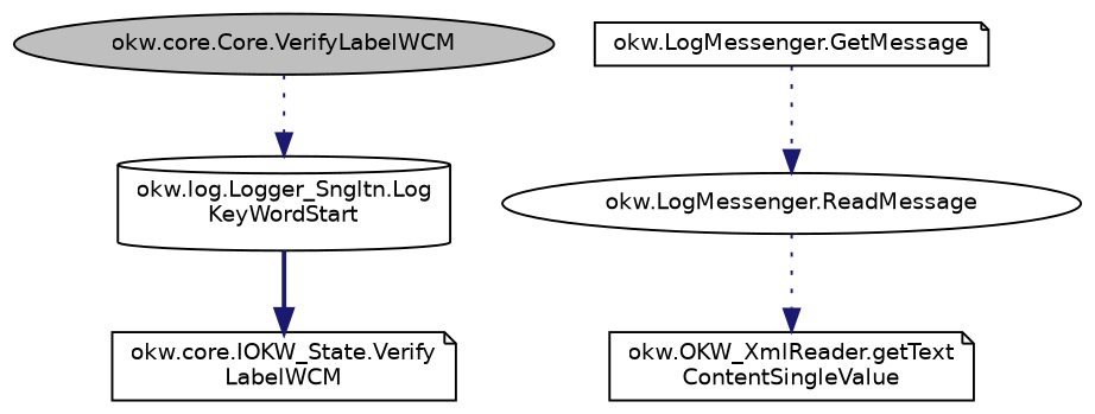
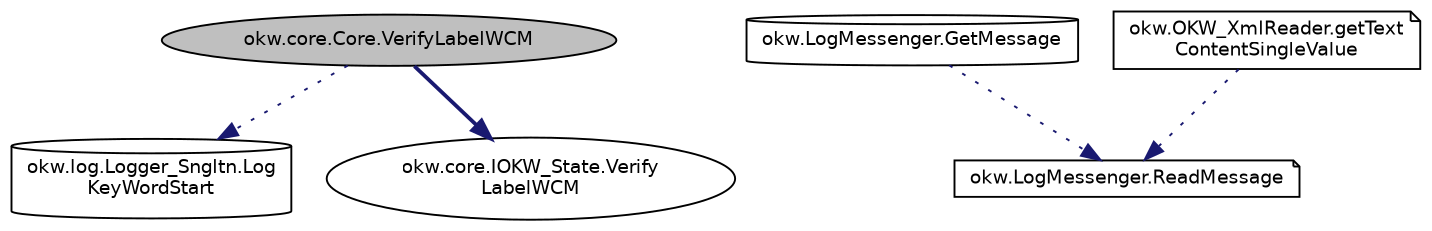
  digraph {
    rankdir=TB
    node [color=black fillcolor=white fontname=Helvetica fontsize=10 shape=ellipse style=filled]
    edge [color=midnightblue fontname=Helvetica fontsize=10 labelfontname=Helvetica labelfontsize=10 style=dotted]
    n1 [fillcolor=grey75 fontcolor=black height=0.2 label="okw.core.Core.VerifyLabelWCM" width=0.4]
    n2 [height=0.2 label="okw.log.Logger_Sngltn.Log\lKeyWordStart" shape=cylinder width=0.4]
-   n3 [height=0.2 label="okw.core.IOKW_State.Verify\lLabelWCM" shape=note width=0.4]
-   n4 [height=0.2 label="okw.LogMessenger.GetMessage" shape=note width=0.4]
-   n5 [height=0.2 label="okw.LogMessenger.ReadMessage" width=0.4]
+   n3 [height=0.2 label="okw.core.IOKW_State.Verify\lLabelWCM" width=0.4]
+   n4 [height=0.2 label="okw.LogMessenger.GetMessage" shape=cylinder width=0.4]
+   n5 [height=0.2 label="okw.LogMessenger.ReadMessage" shape=note width=0.4]
    n6 [height=0.2 label="okw.OKW_XmlReader.getText\lContentSingleValue" shape=note width=0.4]
    n1 -> n2
-   n2 -> n3 [style=bold]
+   n1 -> n3 [style=bold]
    n4 -> n5
-   n5 -> n6
+   n6 -> n5
  }
